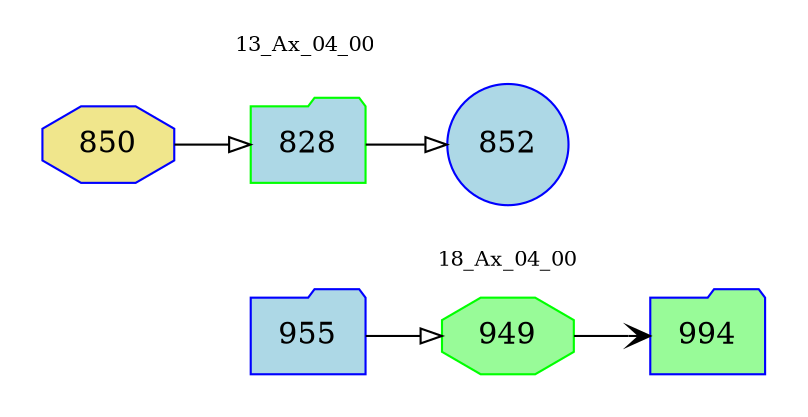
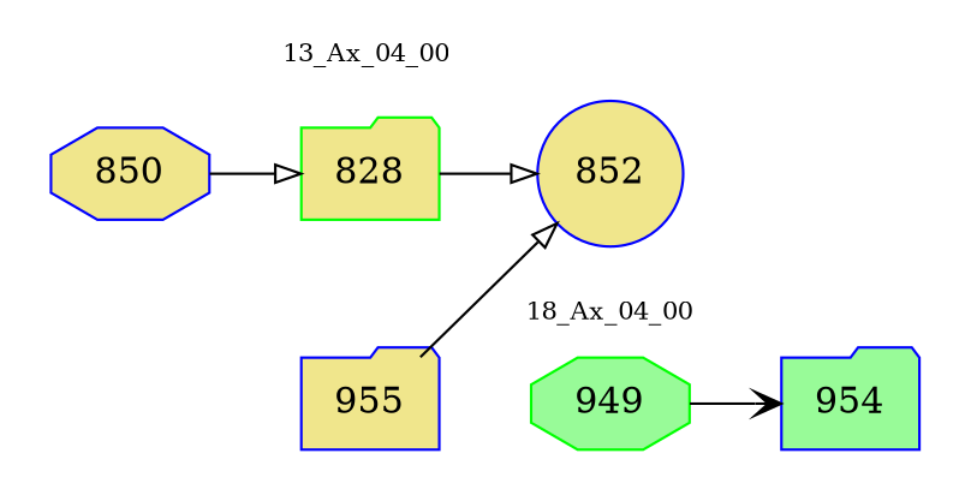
  digraph {
    rankdir=LR
    node [color=blue fillcolor=khaki shape=folder style=filled]
    edge [arrowhead=onormal color=black]
    n1 [label=850 shape=octagon]
-   n2 [color=green fillcolor=lightblue label=828]
-   n3 [fillcolor=lightblue label=852 shape=circle]
-   n4 [fillcolor=lightblue label=955]
+   n2 [color=green label=828]
+   n3 [label=852 shape=circle]
+   n4 [label=955]
    n5 [color=green fillcolor=palegreen label=949 shape=octagon]
-   n6 [fillcolor=palegreen label=994]
+   n6 [fillcolor=palegreen label=954]
    subgraph cluster_1 {
      color=white
      fontsize=10
      label="13_Ax_04_00"
      n1
      n2
      n3
    }
    subgraph cluster_2 {
      color=white
      fontsize=10
      label="18_Ax_04_00"
      n4
      n5
      n6
    }
    n1 -> n2
    n2 -> n3
-   n4 -> n5
+   n4 -> n3
    n5 -> n6 [arrowhead=vee]
  }
